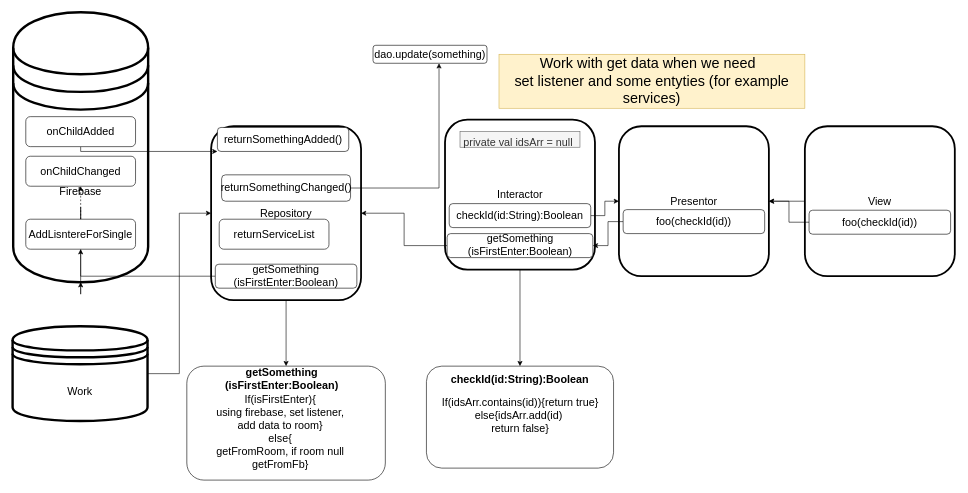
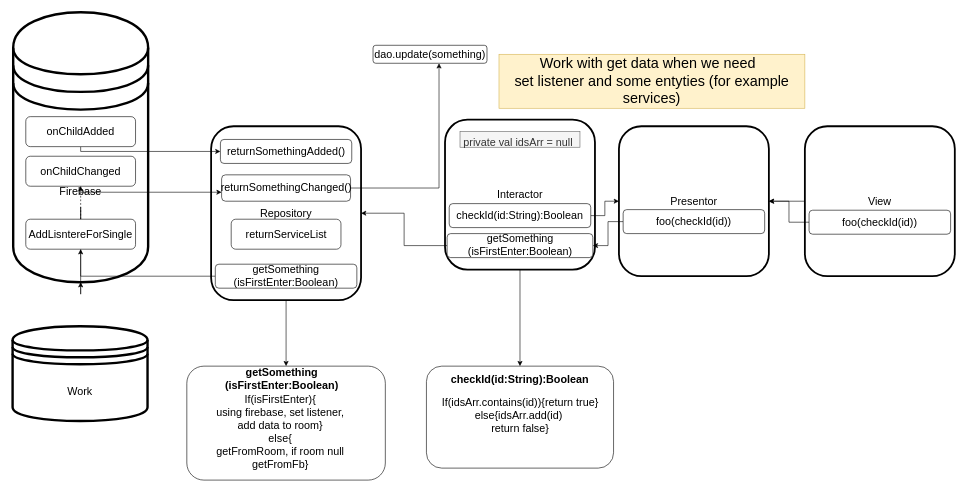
  <mxCell id="0" />
  <mxCell id="1" parent="0" />
  <mxCell id="2" style="edgeStyle=orthogonalEdgeStyle;rounded=0;orthogonalLoop=1;jettySize=auto;html=1;entryX=1;entryY=0.5;entryDx=0;entryDy=0;" parent="1" source="3" target="4" edge="1"><mxGeometry relative="1" as="geometry" /></mxCell>
  <mxCell id="3" value="View" style="shape=ext;rounded=1;html=1;whiteSpace=wrap;strokeWidth=3;fontSize=18;" parent="1" vertex="1"><mxGeometry x="1341" y="210" width="250" height="250" as="geometry" /></mxCell>
  <mxCell id="4" value="Presentor" style="shape=ext;rounded=1;html=1;whiteSpace=wrap;strokeWidth=3;fontSize=18;" parent="1" vertex="1"><mxGeometry x="1031" y="210" width="250" height="250" as="geometry" /></mxCell>
  <mxCell id="5" style="edgeStyle=orthogonalEdgeStyle;rounded=0;orthogonalLoop=1;jettySize=auto;html=1;entryX=0.5;entryY=0;entryDx=0;entryDy=0;fontSize=18;" parent="1" source="6" target="13" edge="1"><mxGeometry relative="1" as="geometry" /></mxCell>
  <mxCell id="6" value="Interactor" style="shape=ext;rounded=1;html=1;whiteSpace=wrap;strokeWidth=3;fontSize=18;comic=0;" parent="1" vertex="1"><mxGeometry x="741" y="199" width="250" height="250" as="geometry" /></mxCell>
  <mxCell id="7" style="edgeStyle=orthogonalEdgeStyle;rounded=0;orthogonalLoop=1;jettySize=auto;html=1;entryX=0.5;entryY=0;entryDx=0;entryDy=0;fontSize=18;" parent="1" source="8" target="25" edge="1"><mxGeometry relative="1" as="geometry" /></mxCell>
  <mxCell id="8" value="Repository" style="shape=ext;rounded=1;html=1;whiteSpace=wrap;strokeWidth=3;fontSize=18;" parent="1" vertex="1"><mxGeometry x="351" y="210" width="250" height="290" as="geometry" /></mxCell>
  <mxCell id="9" value="&lt;font style=&quot;font-size: 24px&quot;&gt;Work with get data when we need&amp;nbsp;&amp;nbsp;&lt;br&gt;&lt;/font&gt;&lt;span style=&quot;font-size: 24px&quot;&gt;set listener and some entyties (for example services)&lt;/span&gt;" style="text;html=1;strokeColor=#d6b656;fillColor=#fff2cc;align=center;verticalAlign=middle;whiteSpace=wrap;rounded=0;" parent="1" vertex="1"><mxGeometry x="831" y="90" width="510" height="90" as="geometry" /></mxCell>
  <mxCell id="10" style="edgeStyle=orthogonalEdgeStyle;rounded=0;orthogonalLoop=1;jettySize=auto;html=1;fontSize=18;" parent="1" source="11" target="4" edge="1"><mxGeometry relative="1" as="geometry" /></mxCell>
  <mxCell id="11" value="checkId(id:String):Boolean" style="shape=ext;rounded=1;html=1;whiteSpace=wrap;fontSize=18;" parent="1" vertex="1"><mxGeometry x="748" y="339" width="236" height="40" as="geometry" /></mxCell>
  <mxCell id="12" value="private val idsArr = null" style="text;strokeColor=#666666;fillColor=#f5f5f5;align=left;verticalAlign=top;spacingLeft=4;spacingRight=4;overflow=hidden;rotatable=0;points=[[0,0.5],[1,0.5]];portConstraint=eastwest;fontSize=18;fontColor=#333333;perimeterSpacing=0;" parent="1" vertex="1"><mxGeometry x="766" y="219" width="200" height="26" as="geometry" /></mxCell>
  <mxCell id="13" value="" style="shape=ext;rounded=1;html=1;whiteSpace=wrap;fontSize=18;" parent="1" vertex="1"><mxGeometry x="710" y="610" width="312" height="170" as="geometry" /></mxCell>
  <mxCell id="14" value="&lt;div&gt;&lt;span&gt;If(idsArr.contains(id)){&lt;/span&gt;&lt;span&gt;return true&lt;/span&gt;&lt;span&gt;}&lt;/span&gt;&lt;/div&gt;&lt;div&gt;&lt;span&gt;else&lt;/span&gt;&lt;span&gt;{&lt;/span&gt;&lt;span&gt;idsArr.add(id)&amp;nbsp;&lt;/span&gt;&lt;/div&gt;&lt;div&gt;&lt;span&gt;return false}&lt;/span&gt;&lt;/div&gt;" style="text;html=1;strokeColor=none;fillColor=none;align=center;verticalAlign=middle;whiteSpace=wrap;rounded=0;comic=0;fontSize=18;opacity=1;" parent="1" vertex="1"><mxGeometry x="723.5" y="622.5" width="285" height="140" as="geometry" /></mxCell>
  <mxCell id="15" value="&lt;b&gt;checkId(id:String):Boolean&lt;/b&gt;" style="text;html=1;strokeColor=none;fillColor=none;align=center;verticalAlign=middle;whiteSpace=wrap;rounded=0;comic=0;fontSize=18;opacity=1;" parent="1" vertex="1"><mxGeometry x="754" y="621" width="224" height="23" as="geometry" /></mxCell>
  <mxCell id="16" style="edgeStyle=orthogonalEdgeStyle;rounded=0;orthogonalLoop=1;jettySize=auto;html=1;fontSize=18;" parent="1" source="17" target="4" edge="1"><mxGeometry relative="1" as="geometry" /></mxCell>
  <mxCell id="17" value="foo(checkId(id))" style="shape=ext;rounded=1;html=1;whiteSpace=wrap;fontSize=18;" parent="1" vertex="1"><mxGeometry x="1348" y="350" width="236" height="40" as="geometry" /></mxCell>
  <mxCell id="18" style="edgeStyle=orthogonalEdgeStyle;rounded=0;orthogonalLoop=1;jettySize=auto;html=1;fontSize=18;" parent="1" source="19" target="8" edge="1"><mxGeometry relative="1" as="geometry" /></mxCell>
  <mxCell id="19" value="getSomething&lt;br&gt;(isFirstEnter:Boolean)" style="shape=ext;rounded=1;html=1;whiteSpace=wrap;fontSize=18;" parent="1" vertex="1"><mxGeometry x="744.5" y="389" width="243" height="40" as="geometry" /></mxCell>
- <mxCell id="20" style="edgeStyle=orthogonalEdgeStyle;rounded=0;orthogonalLoop=1;jettySize=auto;html=1;entryX=0;entryY=0.5;entryDx=0;entryDy=0;fontSize=18;" parent="1" source="21" target="8" edge="1"><mxGeometry relative="1" as="geometry" /></mxCell>
  <mxCell id="21" value="Work" style="shape=datastore;whiteSpace=wrap;html=1;comic=0;strokeWidth=4;fontSize=18;" parent="1" vertex="1"><mxGeometry x="20" y="543.5" width="225" height="158" as="geometry" /></mxCell>
  <mxCell id="22" value="Firebase" style="shape=datastore;whiteSpace=wrap;html=1;comic=0;strokeWidth=4;fontSize=18;" parent="1" vertex="1"><mxGeometry x="21" y="20" width="225" height="450" as="geometry" /></mxCell>
  <mxCell id="23" style="edgeStyle=orthogonalEdgeStyle;rounded=0;orthogonalLoop=1;jettySize=auto;html=1;" edge="1" parent="1" source="24" target="40"><mxGeometry relative="1" as="geometry" /></mxCell>
  <mxCell id="24" value="getSomething&lt;br&gt;(isFirstEnter:Boolean)" style="shape=ext;rounded=1;html=1;whiteSpace=wrap;fontSize=18;" parent="1" vertex="1"><mxGeometry x="358" y="440" width="236" height="40" as="geometry" /></mxCell>
  <mxCell id="25" value="" style="shape=ext;rounded=1;html=1;whiteSpace=wrap;fontSize=18;" parent="1" vertex="1"><mxGeometry x="310.5" y="610" width="331" height="190" as="geometry" /></mxCell>
  <mxCell id="26" value="&lt;b&gt;getSomething&lt;br&gt;(isFirstEnter:Boolean)&lt;/b&gt;" style="text;html=1;strokeColor=none;fillColor=none;align=center;verticalAlign=middle;whiteSpace=wrap;rounded=0;comic=0;fontSize=18;opacity=1;" parent="1" vertex="1"><mxGeometry x="324.5" y="610" width="288" height="44" as="geometry" /></mxCell>
  <mxCell id="27" value="&lt;span&gt;If(isFirstEnter){&lt;br&gt;using firebase, set listener,&lt;br&gt;add data to room}&lt;br&gt;else{&lt;br&gt;getFromRoom, if room null getFromFb}&lt;br&gt;&lt;/span&gt;" style="text;html=1;strokeColor=none;fillColor=none;align=center;verticalAlign=middle;whiteSpace=wrap;rounded=0;comic=0;fontSize=18;opacity=1;" parent="1" vertex="1"><mxGeometry x="324" y="644" width="285" height="151" as="geometry" /></mxCell>
  <mxCell id="28" style="edgeStyle=orthogonalEdgeStyle;rounded=0;orthogonalLoop=1;jettySize=auto;html=1;entryX=1;entryY=0.5;entryDx=0;entryDy=0;fontSize=18;" parent="1" source="29" target="19" edge="1"><mxGeometry relative="1" as="geometry" /></mxCell>
  <mxCell id="29" value="foo(checkId(id))" style="shape=ext;rounded=1;html=1;whiteSpace=wrap;fontSize=18;" parent="1" vertex="1"><mxGeometry x="1038" y="349" width="236" height="40" as="geometry" /></mxCell>
  <mxCell id="30" style="edgeStyle=orthogonalEdgeStyle;rounded=0;orthogonalLoop=1;jettySize=auto;html=1;" parent="1" source="31" target="34" edge="1"><mxGeometry relative="1" as="geometry"><Array as="points"><mxPoint x="134" y="252" /></Array></mxGeometry></mxCell>
  <mxCell id="31" value="onChildAdded" style="shape=ext;rounded=1;html=1;whiteSpace=wrap;fontSize=18;" parent="1" vertex="1"><mxGeometry x="42" y="194" width="183" height="50" as="geometry" /></mxCell>
+ <mxCell id="32" style="edgeStyle=orthogonalEdgeStyle;rounded=0;orthogonalLoop=1;jettySize=auto;html=1;" parent="1" source="33" target="36" edge="1"><mxGeometry relative="1" as="geometry"><Array as="points"><mxPoint x="134" y="320" /></Array></mxGeometry></mxCell>
  <mxCell id="33" value="onChildChanged" style="shape=ext;rounded=1;html=1;whiteSpace=wrap;fontSize=18;" parent="1" vertex="1"><mxGeometry x="42" y="260" width="183" height="50" as="geometry" /></mxCell>
- <mxCell id="34" value="returnSomethingAdded()" style="shape=ext;rounded=1;html=1;whiteSpace=wrap;fontSize=18;" parent="1" vertex="1"><mxGeometry x="361.5" y="212" width="219" height="40" as="geometry" /></mxCell>
+ <mxCell id="34" value="returnSomethingAdded()" style="shape=ext;rounded=1;html=1;whiteSpace=wrap;fontSize=18;" parent="1" vertex="1"><mxGeometry x="366.5" y="232" width="219" height="40" as="geometry" /></mxCell>
  <mxCell id="35" style="edgeStyle=orthogonalEdgeStyle;rounded=0;orthogonalLoop=1;jettySize=auto;html=1;" parent="1" source="36" target="37" edge="1"><mxGeometry relative="1" as="geometry"><Array as="points"><mxPoint x="731" y="313" /></Array></mxGeometry></mxCell>
  <mxCell id="36" value="returnSomethingChanged()" style="shape=ext;rounded=1;html=1;whiteSpace=wrap;fontSize=18;" parent="1" vertex="1"><mxGeometry x="368.5" y="291" width="215" height="44" as="geometry" /></mxCell>
  <mxCell id="37" value="dao.update(something)" style="shape=ext;rounded=1;html=1;whiteSpace=wrap;fontSize=18;" parent="1" vertex="1"><mxGeometry x="621" y="75" width="190" height="30" as="geometry" /></mxCell>
  <mxCell id="38" style="edgeStyle=orthogonalEdgeStyle;rounded=0;orthogonalLoop=1;jettySize=auto;html=1;entryX=0.5;entryY=1;entryDx=0;entryDy=0;dashed=1;" edge="1" parent="1" source="40" target="33"><mxGeometry relative="1" as="geometry" /></mxCell>
  <mxCell id="39" style="edgeStyle=orthogonalEdgeStyle;rounded=0;orthogonalLoop=1;jettySize=auto;html=1;" edge="1" parent="1" source="40" target="22"><mxGeometry relative="1" as="geometry" /></mxCell>
  <mxCell id="40" value="AddLisntereForSingle" style="shape=ext;rounded=1;html=1;whiteSpace=wrap;fontSize=18;" vertex="1" parent="1"><mxGeometry x="42" y="365" width="183" height="50" as="geometry" /></mxCell>
- <mxCell id="41" value="returnServiceList" style="shape=ext;rounded=1;html=1;whiteSpace=wrap;fontSize=18;" vertex="1" parent="1"><mxGeometry x="364.5" y="365" width="183" height="50" as="geometry" /></mxCell>
+ <mxCell id="41" value="returnServiceList" style="shape=ext;rounded=1;html=1;whiteSpace=wrap;fontSize=18;" vertex="1" parent="1"><mxGeometry x="384.5" y="365" width="183" height="50" as="geometry" /></mxCell>
